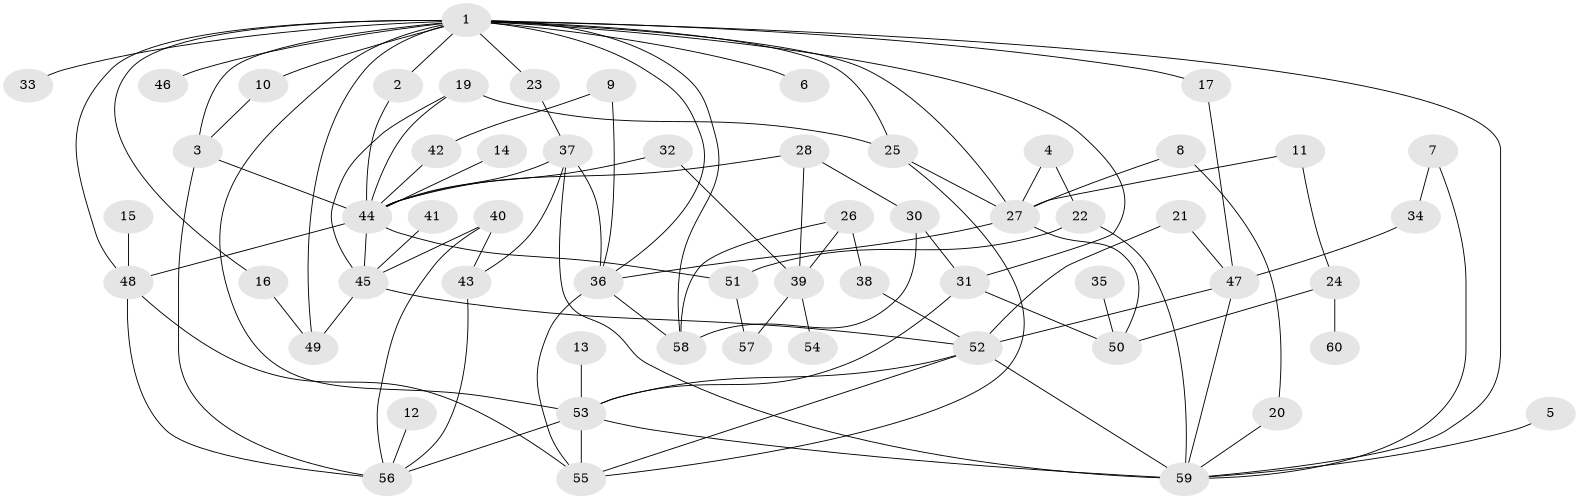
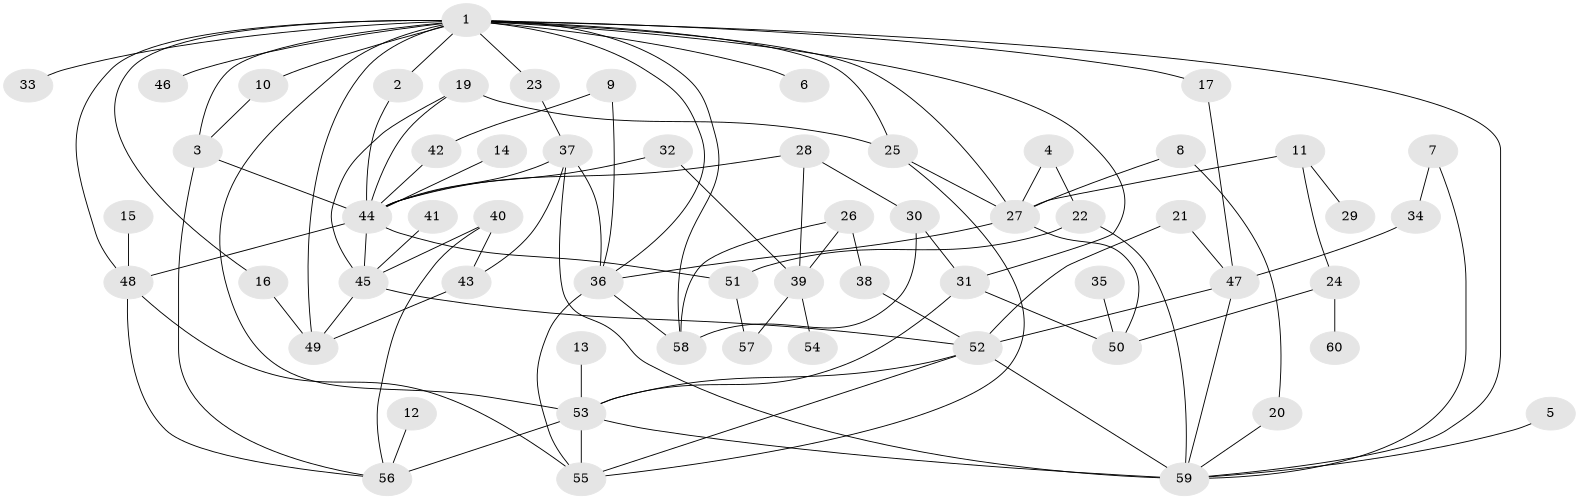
  graph {
    node [color=gray90 style=filled]
    edge [weight=1.0]
    1
    2
    3
    6
    10
    16
    17
    23
    25
    27
    31
    33
    36
    46
    48
    49
    53
    58
    59
    44
    56
    47
    37
    55
    50
    45
    51
    4
    22
    5
    7
    34
    8
    20
    9
    42
    40
    43
    11
    24
+   29
    60
    12
    13
    14
    15
    52
    26
    38
    39
    19
    21
    57
    54
    28
    30
    32
    35
    41
    1 -- 2
    1 -- 3
    1 -- 6
    1 -- 10
    1 -- 16
    1 -- 17
    1 -- 23
    1 -- 25
    1 -- 27
    1 -- 31
    1 -- 33
    1 -- 36
    1 -- 46
    1 -- 48
    1 -- 49
    1 -- 53
    1 -- 58
    1 -- 59
    2 -- 44
    3 -- 44
    3 -- 56
    10 -- 3
    16 -- 49 [weight=2.0]
    17 -- 47
    23 -- 37
    25 -- 27
    25 -- 55
    27 -- 36
    27 -- 50
    31 -- 53
    31 -- 50
    36 -- 58 [weight=2.0]
    36 -- 55
    48 -- 56
    48 -- 55
    53 -- 59 [weight=2.0]
    53 -- 56
    53 -- 55
    44 -- 48
    44 -- 45
    44 -- 51
    47 -- 59
    47 -- 52
    37 -- 36
    37 -- 59
    37 -- 44
    37 -- 43
    45 -- 49
    45 -- 52
    51 -- 57
    4 -- 27
    4 -- 22
    22 -- 59
    22 -- 51
    5 -- 59
    7 -- 59
    7 -- 34
    34 -- 47
    8 -- 27
    8 -- 20
    20 -- 59
    9 -- 36
    9 -- 42
    42 -- 44
    40 -- 56
    40 -- 45
    40 -- 43
-   43 -- 56
+   43 -- 49
    11 -- 27
    11 -- 24
+   11 -- 29
    24 -- 50
    24 -- 60
    12 -- 56
    13 -- 53
    14 -- 44
    15 -- 48
    52 -- 53
    52 -- 59 [weight=2.0]
    52 -- 55
    26 -- 58
    26 -- 38
    26 -- 39
    38 -- 52
    39 -- 57
    39 -- 54
    19 -- 25
    19 -- 44
    19 -- 45
    21 -- 47
    21 -- 52
    28 -- 44 [weight=2.0]
    28 -- 39
    28 -- 30
    30 -- 31
    30 -- 58
    32 -- 44
    32 -- 39
    35 -- 50
    41 -- 45
  }
